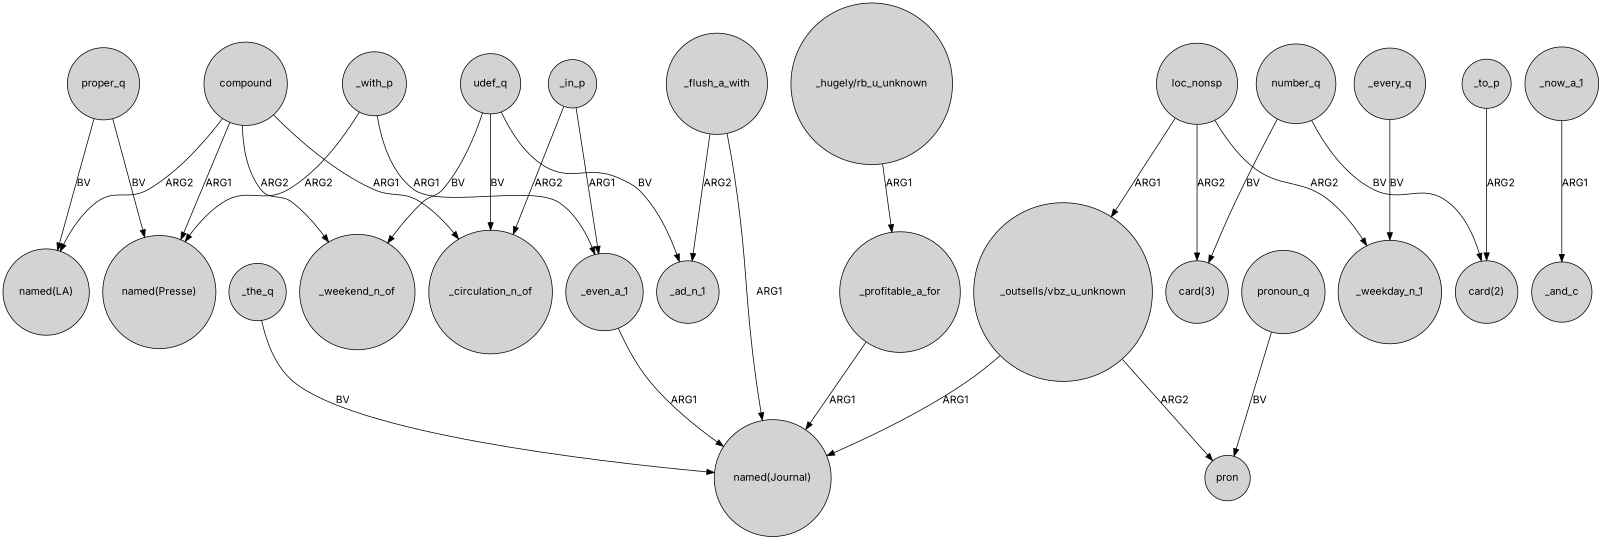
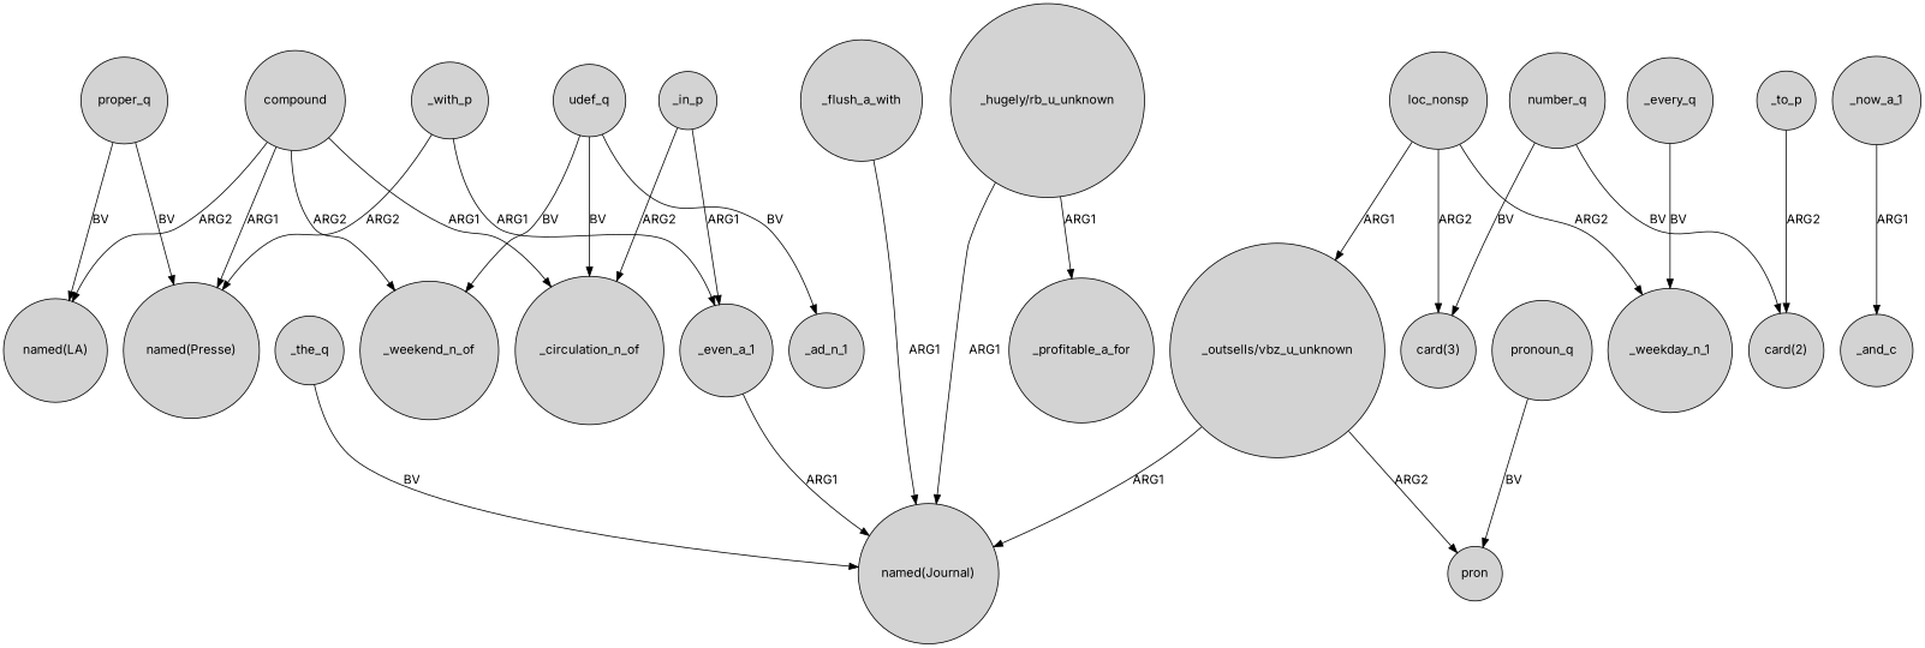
  digraph {
    fontname=Inter
    node [fontname=Inter shape=circle style=filled]
    edge [fontname=Inter]
    proper_q
    "named(Presse)"
    "named(LA)"
    _now_a_1
    _and_c
    "_outsells/vbz_u_unknown"
    "named(Journal)"
    pron
    compound
    _circulation_n_of
    _weekend_n_of
    _in_p
    _even_a_1
    _profitable_a_for
    _the_q
    "_hugely/rb_u_unknown"
    loc_nonsp
    "card(3)"
    _weekday_n_1
    udef_q
    _ad_n_1
    _with_p
    _to_p
    "card(2)"
    pronoun_q
    _flush_a_with
    _every_q
    number_q
    proper_q -> "named(Presse)" [label=BV]
    proper_q -> "named(LA)" [label=BV]
    _now_a_1 -> _and_c [label=ARG1]
    "_outsells/vbz_u_unknown" -> "named(Journal)" [label=ARG1]
    "_outsells/vbz_u_unknown" -> pron [label=ARG2]
    compound -> "named(Presse)" [label=ARG1]
    compound -> "named(LA)" [label=ARG2]
    compound -> _circulation_n_of [label=ARG1]
    compound -> _weekend_n_of [label=ARG2]
    _in_p -> _circulation_n_of [label=ARG2]
    _in_p -> _even_a_1 [label=ARG1]
    _even_a_1 -> "named(Journal)" [label=ARG1]
-   _profitable_a_for -> "named(Journal)" [label=ARG1]
+   "_hugely/rb_u_unknown" -> "named(Journal)" [label=ARG1]
    _the_q -> "named(Journal)" [label=BV]
    "_hugely/rb_u_unknown" -> _profitable_a_for [label=ARG1]
    loc_nonsp -> "_outsells/vbz_u_unknown" [label=ARG1]
    loc_nonsp -> "card(3)" [label=ARG2]
    loc_nonsp -> _weekday_n_1 [label=ARG2]
    udef_q -> _circulation_n_of [label=BV]
    udef_q -> _weekend_n_of [label=BV]
    udef_q -> _ad_n_1 [label=BV]
    _with_p -> "named(Presse)" [label=ARG2]
    _with_p -> _even_a_1 [label=ARG1]
    _to_p -> "card(2)" [label=ARG2]
    pronoun_q -> pron [label=BV]
    _flush_a_with -> "named(Journal)" [label=ARG1]
-   _flush_a_with -> _ad_n_1 [label=ARG2]
    _every_q -> _weekday_n_1 [label=BV]
    number_q -> "card(3)" [label=BV]
    number_q -> "card(2)" [label=BV]
  }
